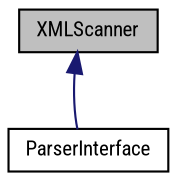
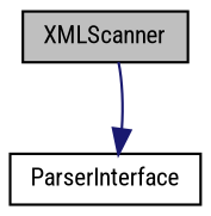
  digraph {
    fontname="Roboto Condensed"
    node [color=black fontname="Roboto Condensed" fontsize=10 shape=record style=filled]
    n1 [fillcolor=grey75 fontcolor=black height=0.2 label=XMLScanner width=0.4]
    n2 [fillcolor=white height=0.2 label=ParserInterface width=0.4]
-   n1 -> n2 [color=midnightblue dir=back fontname="Roboto Condensed" fontsize=10 labelfontname=Helvetica labelfontsize=10 style=solid]
+   n2 -> n1 [color=midnightblue dir=back fontname="Roboto Condensed" fontsize=10 labelfontname=Helvetica labelfontsize=10 style=solid]
  }
